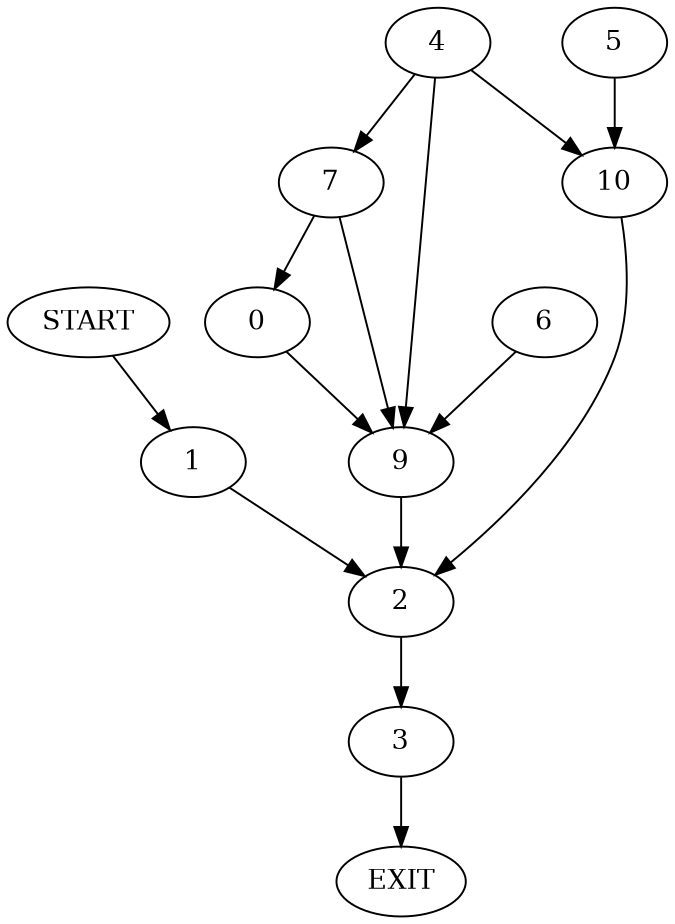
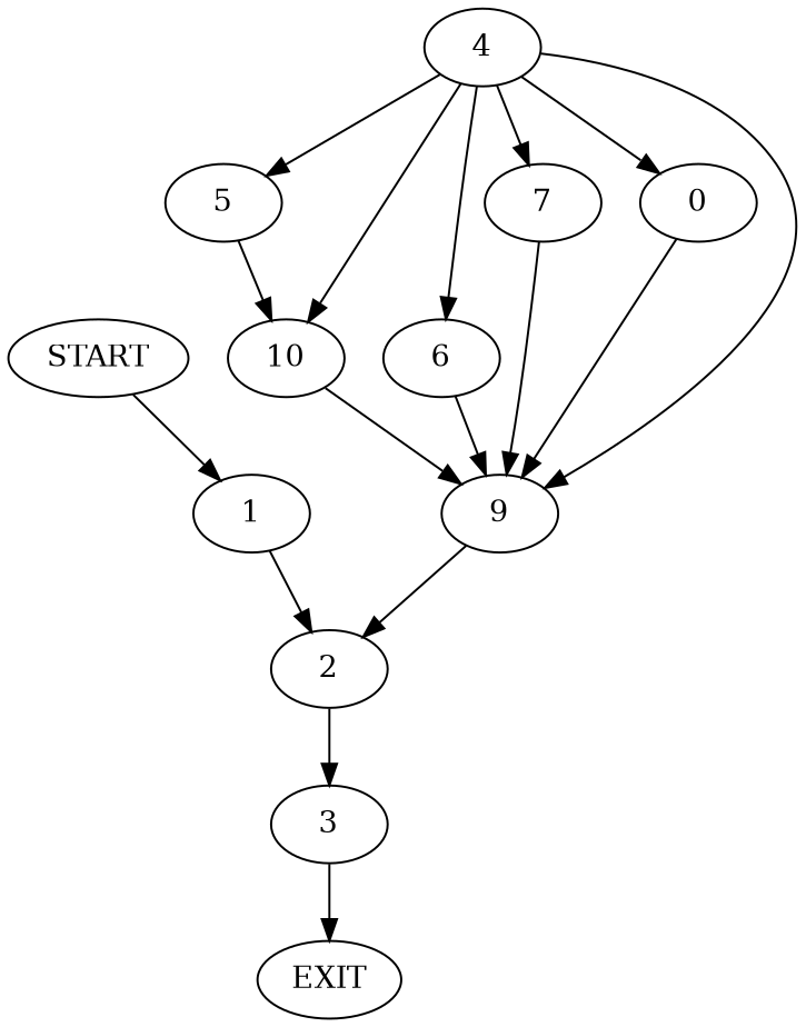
  digraph {
    n1 [label=START]
    1
    2
    n4 [label=EXIT]
    3
    4
    5
    6
    7
    n10 [label=0]
    9
    10
    n1 -> 1
    1 -> 2
    2 -> 3
    3 -> n4
+   4 -> 5
+   4 -> 6
    4 -> 7
-   7 -> n10
+   4 -> n10
    4 -> 9
    4 -> 10
    5 -> 10
    6 -> 9
    7 -> 9
    n10 -> 9
    9 -> 2
-   10 -> 2
+   10 -> 9
  }
